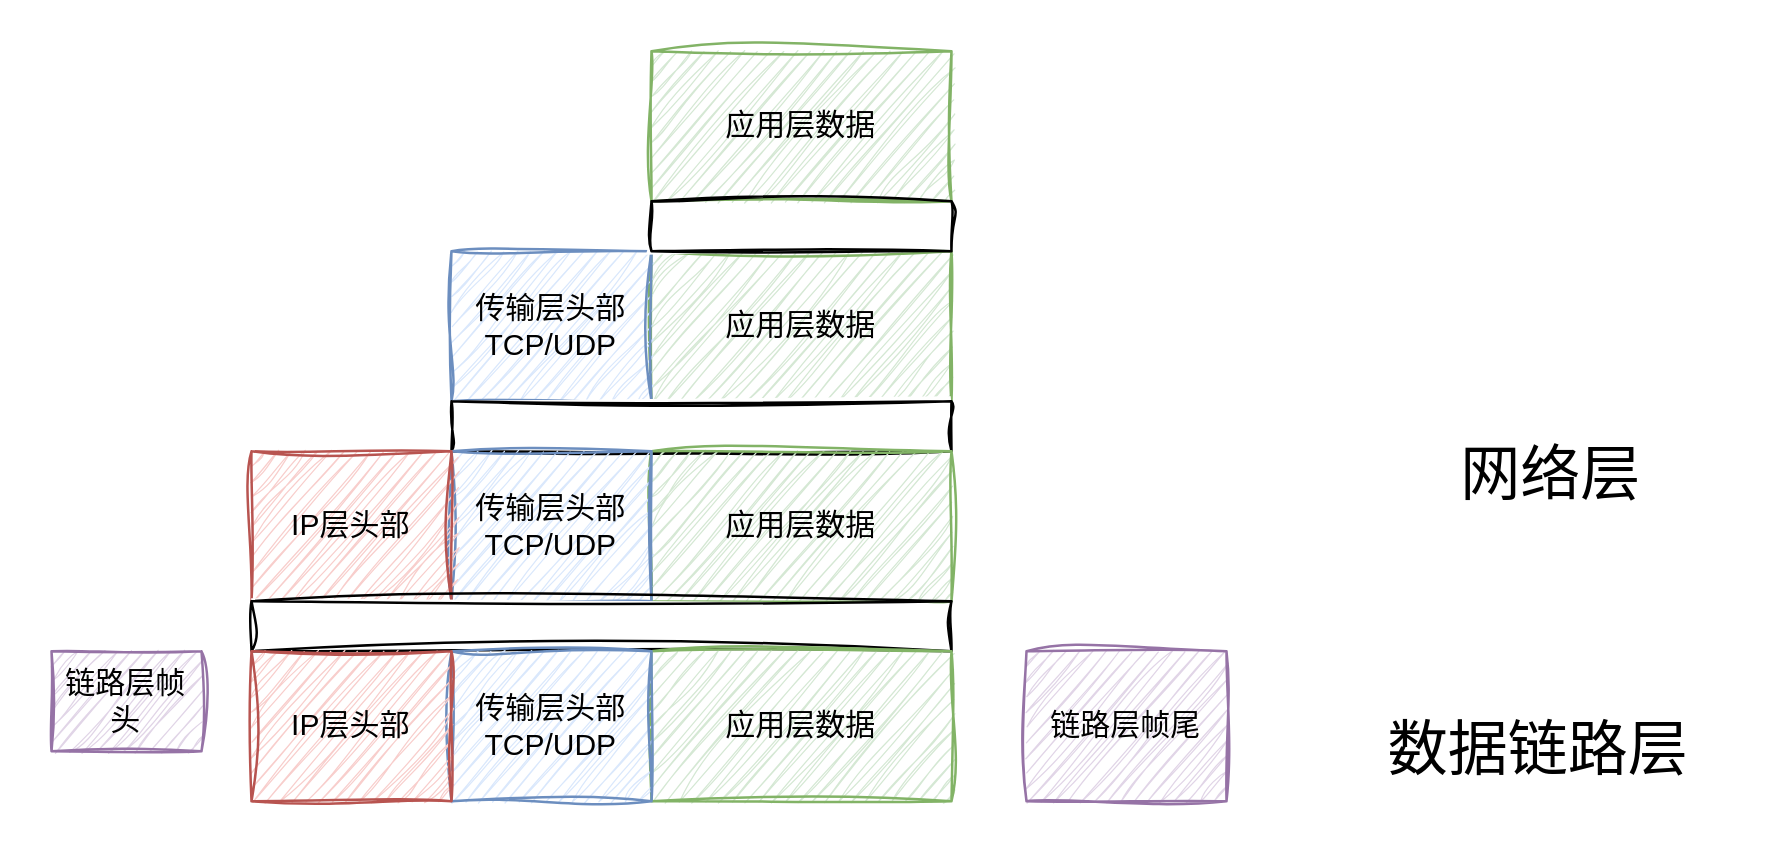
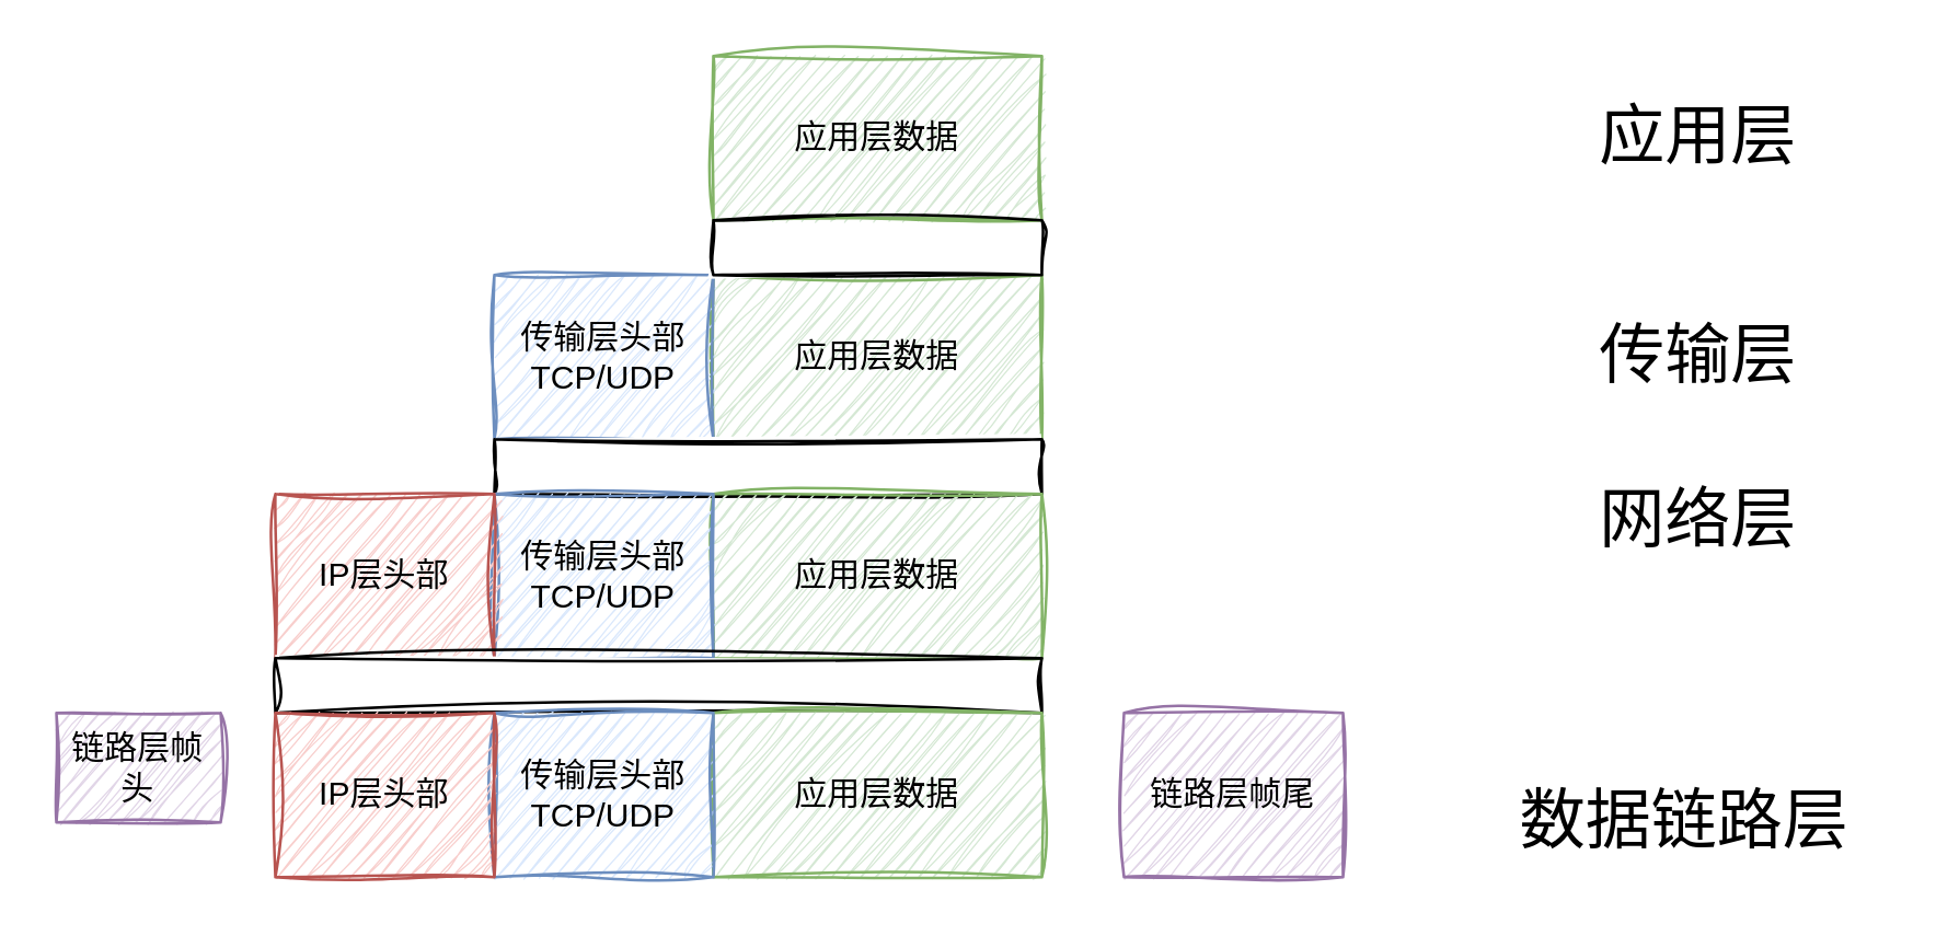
  <mxCell id="0" />
  <mxCell id="1" parent="0" />
  <mxCell id="2" value="应用层&lt;span style=&quot;background-color: transparent; color: light-dark(rgb(0, 0, 0), rgb(255, 255, 255));&quot;&gt;数据&lt;/span&gt;" style="rounded=0;whiteSpace=wrap;html=1;fillColor=#d5e8d4;strokeColor=#82b366;sketch=1;curveFitting=1;jiggle=2;" vertex="1" parent="1"><mxGeometry x="260" y="20" width="120" height="60" as="geometry" /></mxCell>
+ <mxCell id="3" value="应用层" style="text;html=1;align=center;verticalAlign=middle;whiteSpace=wrap;rounded=0;shadow=0;fontSize=24;" vertex="1" parent="1"><mxGeometry x="575" y="35" width="90" height="30" as="geometry" /></mxCell>
  <mxCell id="4" value="应用层&lt;span style=&quot;background-color: transparent; color: light-dark(rgb(0, 0, 0), rgb(255, 255, 255));&quot;&gt;数据&lt;/span&gt;" style="rounded=0;whiteSpace=wrap;html=1;fillColor=#d5e8d4;strokeColor=#82b366;sketch=1;curveFitting=1;jiggle=2;" vertex="1" parent="1"><mxGeometry x="260" y="100" width="120" height="60" as="geometry" /></mxCell>
  <mxCell id="5" value="传输层头部&lt;div&gt;TCP/UDP&lt;/div&gt;" style="rounded=0;whiteSpace=wrap;html=1;fillColor=#dae8fc;strokeColor=#6c8ebf;sketch=1;curveFitting=1;jiggle=2;" vertex="1" parent="1"><mxGeometry x="180" y="100" width="80" height="60" as="geometry" /></mxCell>
+ <mxCell id="6" value="传输层" style="text;html=1;align=center;verticalAlign=middle;whiteSpace=wrap;rounded=0;shadow=0;fontSize=24;" vertex="1" parent="1"><mxGeometry x="575" y="115" width="90" height="30" as="geometry" /></mxCell>
  <mxCell id="7" value="" style="rounded=0;whiteSpace=wrap;html=1;sketch=1;curveFitting=1;jiggle=2;" vertex="1" parent="1"><mxGeometry x="260" y="80" width="120" height="20" as="geometry" /></mxCell>
  <mxCell id="8" value="" style="rounded=0;whiteSpace=wrap;html=1;sketch=1;curveFitting=1;jiggle=2;" vertex="1" parent="1"><mxGeometry x="180" y="160" width="200" height="20" as="geometry" /></mxCell>
  <mxCell id="9" value="应用层&lt;span style=&quot;color: light-dark(rgb(0, 0, 0), rgb(255, 255, 255)); background-color: transparent;&quot;&gt;数据&lt;/span&gt;" style="rounded=0;whiteSpace=wrap;html=1;fillColor=#d5e8d4;strokeColor=#82b366;sketch=1;curveFitting=1;jiggle=2;" vertex="1" parent="1"><mxGeometry x="260" y="180" width="120" height="60" as="geometry" /></mxCell>
  <mxCell id="10" value="传输层头部&lt;div&gt;TCP/UDP&lt;/div&gt;" style="rounded=0;whiteSpace=wrap;html=1;fillColor=#dae8fc;strokeColor=#6c8ebf;sketch=1;curveFitting=1;jiggle=2;" vertex="1" parent="1"><mxGeometry x="180" y="180" width="80" height="60" as="geometry" /></mxCell>
  <mxCell id="11" value="IP层头部" style="rounded=0;whiteSpace=wrap;html=1;fillColor=#f8cecc;strokeColor=#b85450;sketch=1;curveFitting=1;jiggle=2;" vertex="1" parent="1"><mxGeometry x="100" y="180" width="80" height="60" as="geometry" /></mxCell>
  <mxCell id="12" value="网络层" style="text;html=1;align=center;verticalAlign=middle;whiteSpace=wrap;rounded=0;shadow=0;fontSize=24;" vertex="1" parent="1"><mxGeometry x="555" y="175" width="130" height="30" as="geometry" /></mxCell>
  <mxCell id="13" value="" style="rounded=0;whiteSpace=wrap;html=1;sketch=1;curveFitting=1;jiggle=2;" vertex="1" parent="1"><mxGeometry x="100" y="240" width="280" height="20" as="geometry" /></mxCell>
  <mxCell id="14" value="应用层&lt;span style=&quot;color: light-dark(rgb(0, 0, 0), rgb(255, 255, 255)); background-color: transparent;&quot;&gt;数据&lt;/span&gt;" style="rounded=0;whiteSpace=wrap;html=1;fillColor=#d5e8d4;strokeColor=#82b366;sketch=1;curveFitting=1;jiggle=2;" vertex="1" parent="1"><mxGeometry x="260" y="260" width="120" height="60" as="geometry" /></mxCell>
  <mxCell id="15" value="传输层头部&lt;div&gt;TCP/UDP&lt;/div&gt;" style="rounded=0;whiteSpace=wrap;html=1;fillColor=#dae8fc;strokeColor=#6c8ebf;sketch=1;curveFitting=1;jiggle=2;" vertex="1" parent="1"><mxGeometry x="180" y="260" width="80" height="60" as="geometry" /></mxCell>
  <mxCell id="16" value="IP层头部" style="rounded=0;whiteSpace=wrap;html=1;fillColor=#f8cecc;strokeColor=#b85450;sketch=1;curveFitting=1;jiggle=2;" vertex="1" parent="1"><mxGeometry x="100" y="260" width="80" height="60" as="geometry" /></mxCell>
  <mxCell id="17" value="链路层帧头" style="rounded=0;whiteSpace=wrap;html=1;fillColor=#e1d5e7;strokeColor=#9673a6;sketch=1;curveFitting=1;jiggle=2;" vertex="1" parent="1"><mxGeometry x="20" y="260" width="60" height="40" as="geometry" /></mxCell>
  <mxCell id="18" value="链路层帧尾" style="rounded=0;whiteSpace=wrap;html=1;fillColor=#e1d5e7;strokeColor=#9673a6;sketch=1;curveFitting=1;jiggle=2;" vertex="1" parent="1"><mxGeometry x="410" y="260" width="80" height="60" as="geometry" /></mxCell>
  <mxCell id="19" value="数据链路层" style="text;html=1;align=center;verticalAlign=middle;whiteSpace=wrap;rounded=0;shadow=0;fontSize=24;" vertex="1" parent="1"><mxGeometry x="545" y="285" width="140" height="30" as="geometry" /></mxCell>
